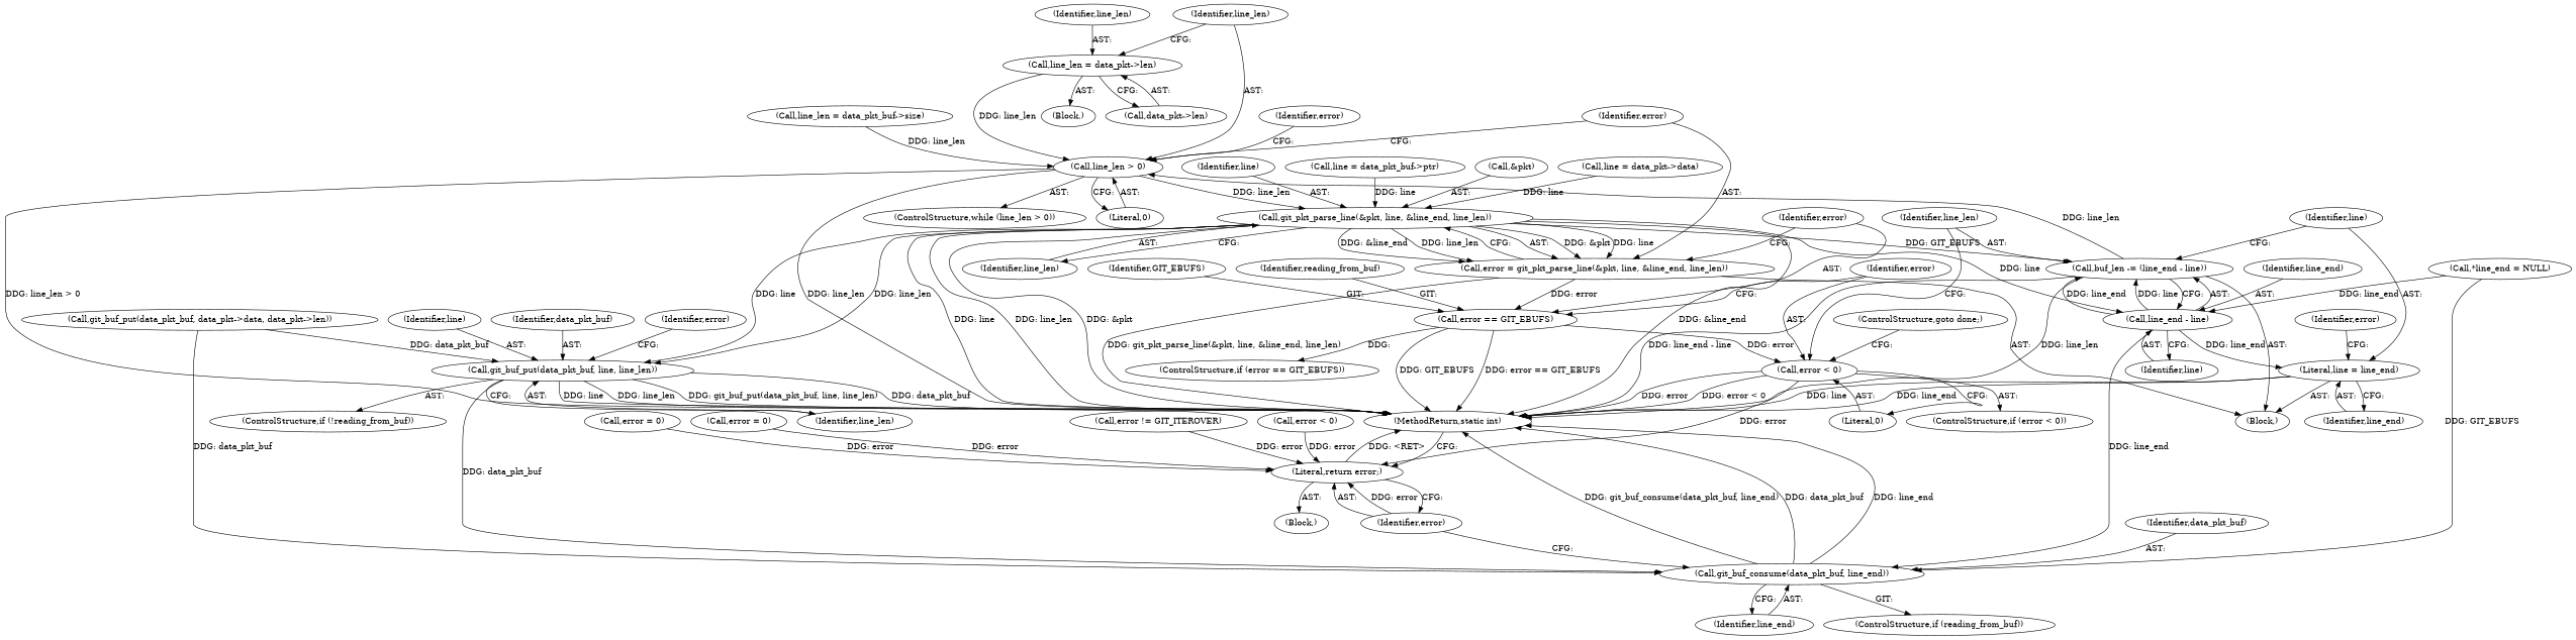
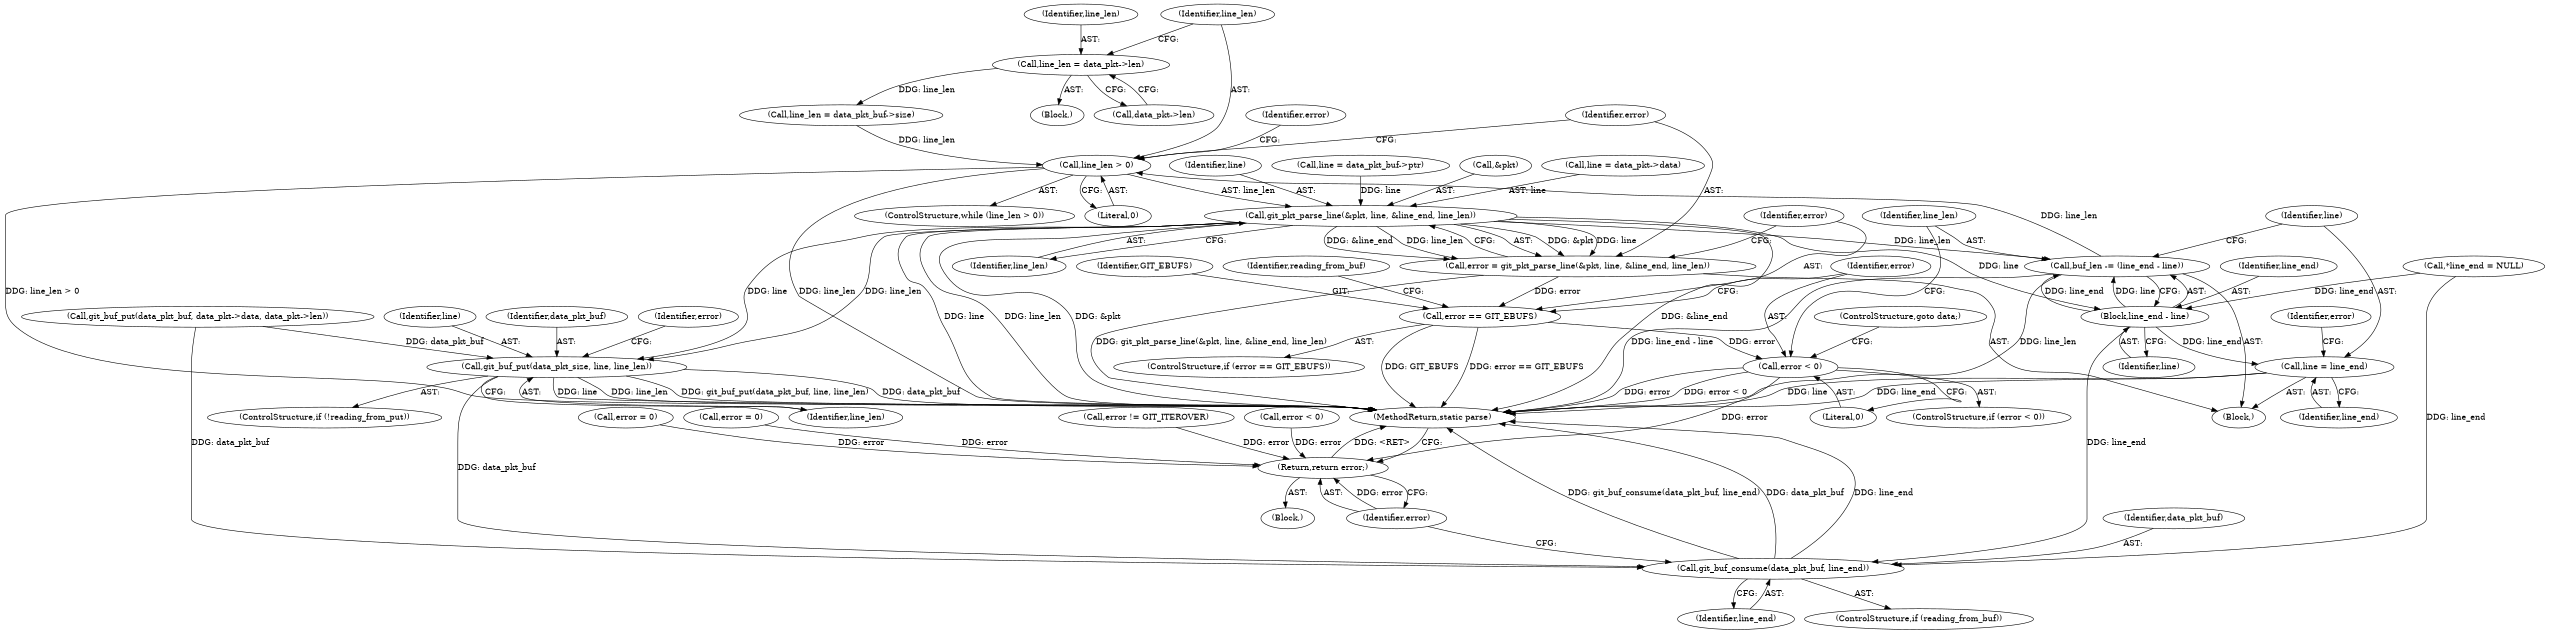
  digraph {
    n1 [label="(Call,line_len = data_pkt->len)"]
    n2 [label="(Call,line_len > 0)"]
    n3 [label="(Call,data_pkt->len)"]
    n4 [label="(Block,)"]
-   n5 [label="(MethodReturn,static int)"]
+   n5 [label="(MethodReturn,static parse)"]
    n6 [label="(Call,git_pkt_parse_line(&pkt, line, &line_end, line_len))"]
    n7 [label="(Literal,0)"]
    n8 [label="(ControlStructure,while (line_len > 0))"]
-   n9 [label="(Literal,return error;)"]
+   n9 [label="(Return,return error;)"]
    n10 [label="(Call,error = git_pkt_parse_line(&pkt, line, &line_end, line_len))"]
-   n11 [label="(Call,git_buf_put(data_pkt_buf, line, line_len))"]
+   n11 [label="(Call,git_buf_put(data_pkt_size, line, line_len))"]
    n12 [label="(Call,buf_len -= (line_end - line))"]
-   n13 [label="(Call,line_end - line)"]
+   n13 [label="(Block,line_end - line)"]
    n14 [label="(Identifier,line_len)"]
    n15 [label="(Call,error == GIT_EBUFS)"]
    n16 [label="(Block,)"]
    n17 [label="(Call,git_buf_consume(data_pkt_buf, line_end))"]
-   n18 [label="(ControlStructure,if (!reading_from_buf))"]
+   n18 [label="(ControlStructure,if (!reading_from_put))"]
    n19 [label="(Identifier,line_len)"]
-   n20 [label="(Literal,line = line_end)"]
+   n20 [label="(Call,line = line_end)"]
    n21 [label="(Identifier,line)"]
    n22 [label="(Call,error < 0)"]
    n23 [label="(ControlStructure,if (error == GIT_EBUFS))"]
    n24 [label="(ControlStructure,if (error < 0))"]
    n25 [label="(Literal,0)"]
    n26 [label="(Identifier,GIT_EBUFS)"]
    n27 [label="(Block,)"]
    n28 [label="(Identifier,error)"]
    n29 [label="(Identifier,line_end)"]
    n30 [label="(ControlStructure,if (reading_from_buf))"]
    n31 [label="(Identifier,line_end)"]
    n32 [label="(Identifier,line)"]
    n33 [label="(Identifier,error)"]
    n34 [label="(Call,error = 0)"]
    n35 [label="(Call,error = 0)"]
    n36 [label="(Call,error != GIT_ITEROVER)"]
    n37 [label="(Call,*line_end = NULL)"]
    n38 [label="(Call,&pkt)"]
    n39 [label="(Identifier,error)"]
    n40 [label="(Identifier,error)"]
    n41 [label="(Identifier,line_len)"]
    n42 [label="(Identifier,line)"]
    n43 [label="(Identifier,data_pkt_buf)"]
    n44 [label="(Identifier,data_pkt_buf)"]
    n45 [label="(Call,error < 0)"]
    n46 [label="(Identifier,error)"]
    n47 [label="(Call,line = data_pkt->data)"]
    n48 [label="(Call,line = data_pkt_buf->ptr)"]
    n49 [label="(Identifier,line)"]
-   n50 [label="(ControlStructure,goto done;)"]
+   n50 [label="(ControlStructure,goto data;)"]
    n51 [label="(Identifier,error)"]
    n52 [label="(Identifier,error)"]
    n53 [label="(Identifier,reading_from_buf)"]
    n54 [label="(Identifier,line_end)"]
    n55 [label="(Call,git_buf_put(data_pkt_buf, data_pkt->data, data_pkt->len))"]
    n56 [label="(Call,line_len = data_pkt_buf->size)"]
    n57 [label="(Identifier,line_len)"]
    n58 [label="(Identifier,line_len)"]
-   n1 -> n2 [label="DDG: line_len"]
+   n1 -> n56 [label="DDG: line_len"]
    n1 -> n3 [label="CFG: "]
    n1 -> n4 [label="AST: "]
    n2 -> n5 [label="DDG: line_len"]
    n2 -> n5 [label="DDG: line_len > 0"]
-   n2 -> n6 [label="DDG: line_len"]
+   n2 -> n6 [label="AST: line_len"]
    n2 -> n7 [label="CFG: "]
    n2 -> n8 [label="AST: "]
-   n3 -> n1 [label="AST: "]
+   n3 -> n1 [label="CFG: "]
    n5 -> n9 [label="CFG: "]
    n6 -> n5 [label="DDG: &line_end"]
    n6 -> n5 [label="DDG: line"]
    n6 -> n5 [label="DDG: line_len"]
    n6 -> n5 [label="DDG: &pkt"]
    n6 -> n10 [label="AST: "]
    n6 -> n10 [label="DDG: &pkt"]
    n6 -> n10 [label="DDG: line"]
    n6 -> n10 [label="DDG: &line_end"]
    n6 -> n10 [label="DDG: line_len"]
    n6 -> n11 [label="DDG: line"]
    n6 -> n11 [label="DDG: line_len"]
-   n6 -> n12 [label="DDG: GIT_EBUFS"]
+   n6 -> n12 [label="DDG: line_len"]
    n6 -> n13 [label="DDG: line"]
    n6 -> n14 [label="CFG: "]
    n7 -> n2 [label="AST: "]
    n9 -> n5 [label="DDG: <RET>"]
    n9 -> n27 [label="AST: "]
    n9 -> n28 [label="CFG: "]
    n10 -> n5 [label="DDG: git_pkt_parse_line(&pkt, line, &line_end, line_len)"]
    n10 -> n6 [label="CFG: "]
    n10 -> n15 [label="DDG: error"]
    n10 -> n16 [label="AST: "]
    n11 -> n5 [label="DDG: line"]
    n11 -> n5 [label="DDG: line_len"]
    n11 -> n5 [label="DDG: git_buf_put(data_pkt_buf, line, line_len)"]
    n11 -> n5 [label="DDG: data_pkt_buf"]
    n11 -> n17 [label="DDG: data_pkt_buf"]
    n11 -> n18 [label="AST: "]
    n11 -> n19 [label="CFG: "]
    n12 -> n2 [label="DDG: line_len"]
    n12 -> n5 [label="DDG: line_len"]
    n12 -> n5 [label="DDG: line_end - line"]
    n12 -> n13 [label="CFG: "]
    n12 -> n16 [label="AST: "]
    n13 -> n12 [label="AST: "]
    n13 -> n12 [label="DDG: line_end"]
    n13 -> n12 [label="DDG: line"]
    n13 -> n17 [label="DDG: line_end"]
    n13 -> n20 [label="DDG: line_end"]
    n13 -> n21 [label="CFG: "]
    n14 -> n6 [label="AST: "]
    n15 -> n5 [label="DDG: error == GIT_EBUFS"]
    n15 -> n5 [label="DDG: GIT_EBUFS"]
    n15 -> n22 [label="DDG: error"]
-   n15 -> n23 [label="DDG: "]
+   n15 -> n23 [label="AST: "]
    n17 -> n5 [label="DDG: line_end"]
    n17 -> n5 [label="DDG: git_buf_consume(data_pkt_buf, line_end)"]
    n17 -> n5 [label="DDG: data_pkt_buf"]
    n17 -> n29 [label="CFG: "]
-   n17 -> n30 [label="GIT: "]
+   n17 -> n30 [label="AST: "]
    n19 -> n11 [label="AST: "]
    n20 -> n5 [label="DDG: line_end"]
    n20 -> n5 [label="DDG: line"]
    n20 -> n16 [label="AST: "]
    n20 -> n31 [label="CFG: "]
    n21 -> n13 [label="AST: "]
    n22 -> n5 [label="DDG: error"]
    n22 -> n5 [label="DDG: error < 0"]
    n22 -> n9 [label="DDG: error"]
    n22 -> n24 [label="AST: "]
    n22 -> n25 [label="CFG: "]
    n25 -> n22 [label="AST: "]
    n26 -> n15 [label="GIT: "]
    n28 -> n9 [label="AST: "]
    n28 -> n9 [label="DDG: error"]
    n28 -> n17 [label="CFG: "]
    n29 -> n17 [label="AST: "]
    n31 -> n20 [label="AST: "]
    n32 -> n12 [label="CFG: "]
    n32 -> n20 [label="AST: "]
    n33 -> n2 [label="CFG: "]
    n34 -> n9 [label="DDG: error"]
    n35 -> n9 [label="DDG: error"]
    n36 -> n9 [label="DDG: error"]
    n37 -> n13 [label="DDG: line_end"]
-   n37 -> n17 [label="DDG: GIT_EBUFS"]
+   n37 -> n17 [label="DDG: line_end"]
    n38 -> n6 [label="AST: "]
    n39 -> n2 [label="CFG: "]
    n39 -> n10 [label="AST: "]
    n40 -> n20 [label="CFG: "]
    n41 -> n1 [label="CFG: "]
    n41 -> n2 [label="AST: "]
    n42 -> n6 [label="AST: "]
    n43 -> n17 [label="AST: "]
    n44 -> n11 [label="AST: "]
    n45 -> n9 [label="DDG: error"]
    n46 -> n10 [label="CFG: "]
    n46 -> n15 [label="AST: "]
-   n47 -> n6 [label="DDG: line"]
+   n47 -> n6 [label="AST: line"]
    n48 -> n6 [label="DDG: line"]
    n49 -> n11 [label="AST: "]
    n50 -> n22 [label="CFG: "]
    n51 -> n15 [label="CFG: "]
    n51 -> n22 [label="AST: "]
    n52 -> n11 [label="CFG: "]
-   n53 -> n15 [label="GIT: "]
+   n53 -> n15 [label="CFG: "]
    n54 -> n13 [label="AST: "]
    n55 -> n11 [label="DDG: data_pkt_buf"]
    n55 -> n17 [label="DDG: data_pkt_buf"]
    n56 -> n2 [label="DDG: line_len"]
    n57 -> n1 [label="AST: "]
    n58 -> n12 [label="AST: "]
    n58 -> n22 [label="CFG: "]
  }
